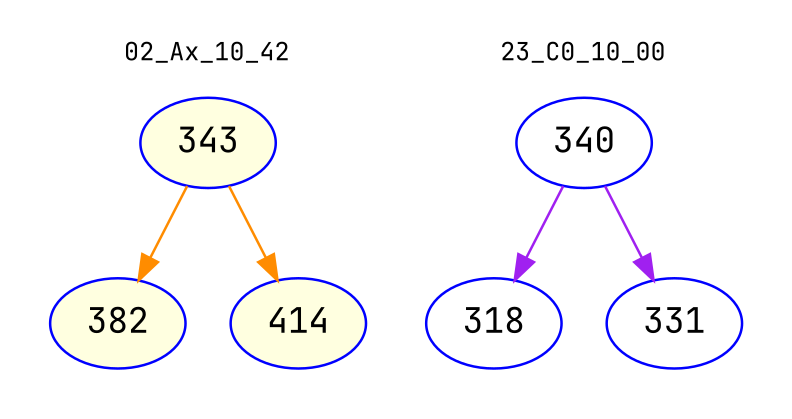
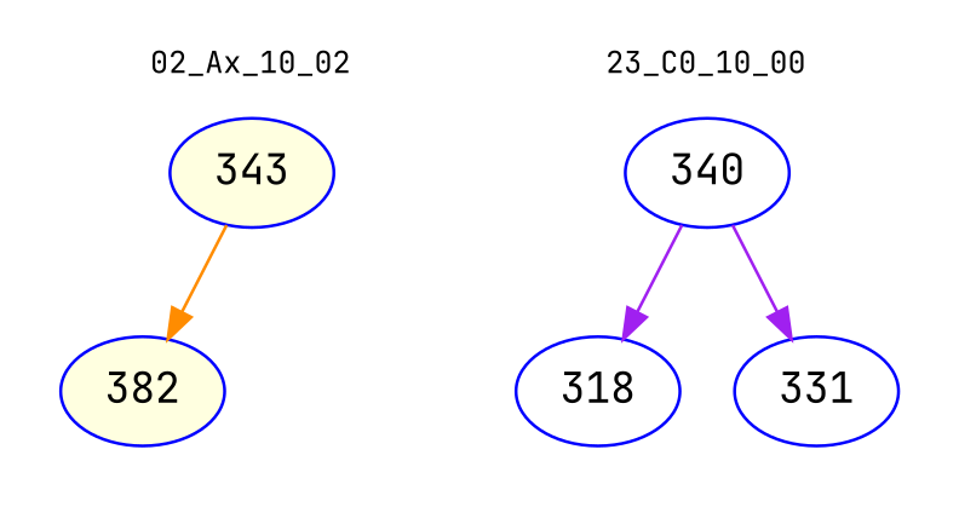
  digraph {
    fontname="JetBrains Mono"
    node [color=blue fillcolor=lightyellow fontname="JetBrains Mono" style=filled]
    edge [color=darkorange fontname="JetBrains Mono"]
    n1 [label=343]
    n2 [label=382]
-   n3 [label=414]
    n4 [fillcolor=white label=340]
    n5 [fillcolor=white label=318]
    n6 [fillcolor=white label=331]
    subgraph cluster_1 {
      color=white
      fontsize=10
-     label="02_Ax_10_42"
+     label="02_Ax_10_02"
      n1
      n2
-     n3
    }
    subgraph cluster_2 {
      color=white
      fontsize=10
      label="23_C0_10_00"
      n4
      n5
      n6
    }
    n1 -> n2
-   n1 -> n3
    n4 -> n5 [color=purple]
    n4 -> n6 [color=purple]
  }
